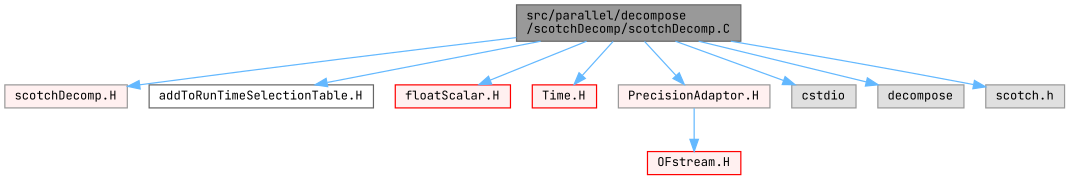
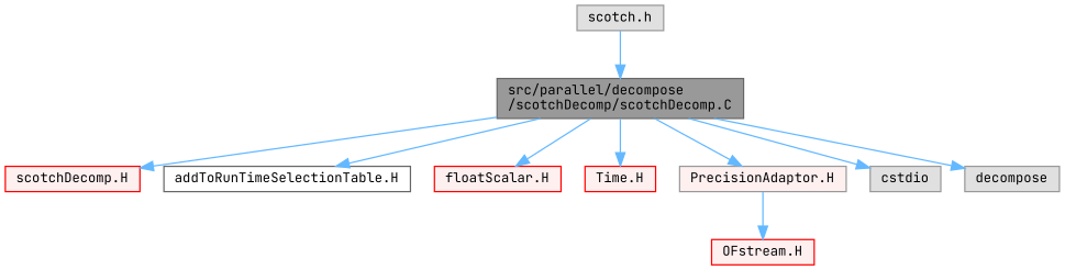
  digraph {
    fontname="JetBrains Mono"
    node [color=red fillcolor="#FFF0F0" fontname="JetBrains Mono" fontsize=10 shape=box style=filled]
    edge [color=steelblue1 fontname="JetBrains Mono" fontsize=10 labelfontname=Helvetica labelfontsize=10 style=solid]
    n1 [color=gray40 fillcolor=grey60 fontcolor=black height=0.2 label="src/parallel/decompose\l/scotchDecomp/scotchDecomp.C" width=0.4]
-   n2 [color=grey60 height=0.2 label="scotchDecomp.H" width=0.4]
+   n2 [height=0.2 label="scotchDecomp.H" width=0.4]
    n3 [color=grey40 fillcolor=white height=0.2 label="addToRunTimeSelectionTable.H" width=0.4]
    n4 [height=0.2 label="floatScalar.H" width=0.4]
    n5 [height=0.2 label="Time.H" width=0.4]
    n6 [color=grey60 height=0.2 label="PrecisionAdaptor.H" width=0.4]
    n7 [color=grey60 fillcolor="#E0E0E0" height=0.2 label=cstdio width=0.4]
    n8 [color=grey60 fillcolor="#E0E0E0" height=0.2 label=decompose width=0.4]
    n9 [color=grey60 fillcolor="#E0E0E0" height=0.2 label="scotch.h" width=0.4]
    n10 [height=0.2 label="OFstream.H" width=0.4]
    n1 -> n2
    n1 -> n3
    n1 -> n4
    n1 -> n5
    n1 -> n6
    n1 -> n7
    n1 -> n8
-   n1 -> n9
+   n9 -> n1
    n6 -> n10
  }
